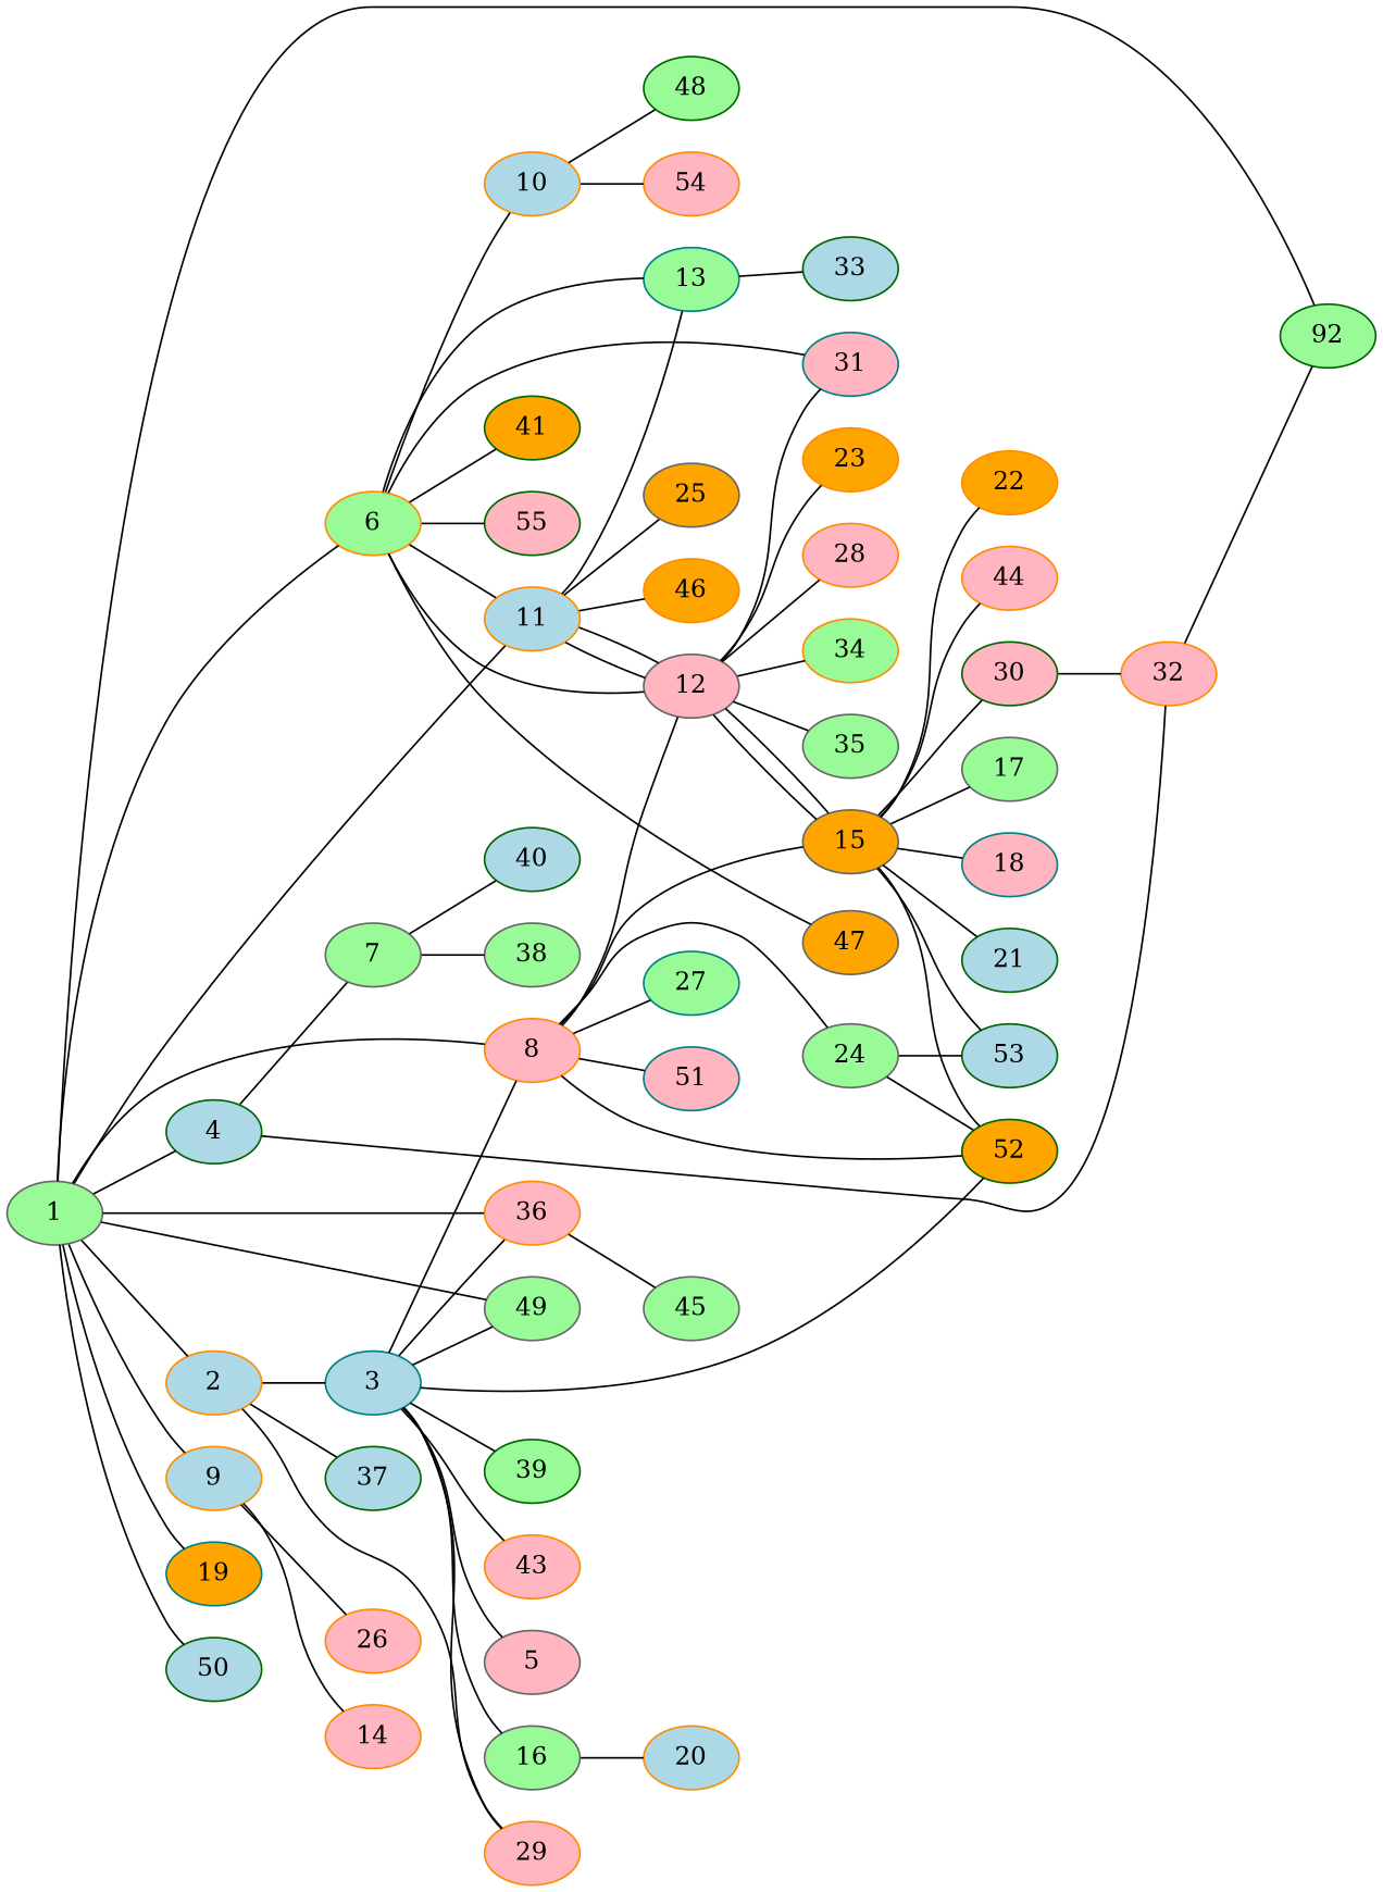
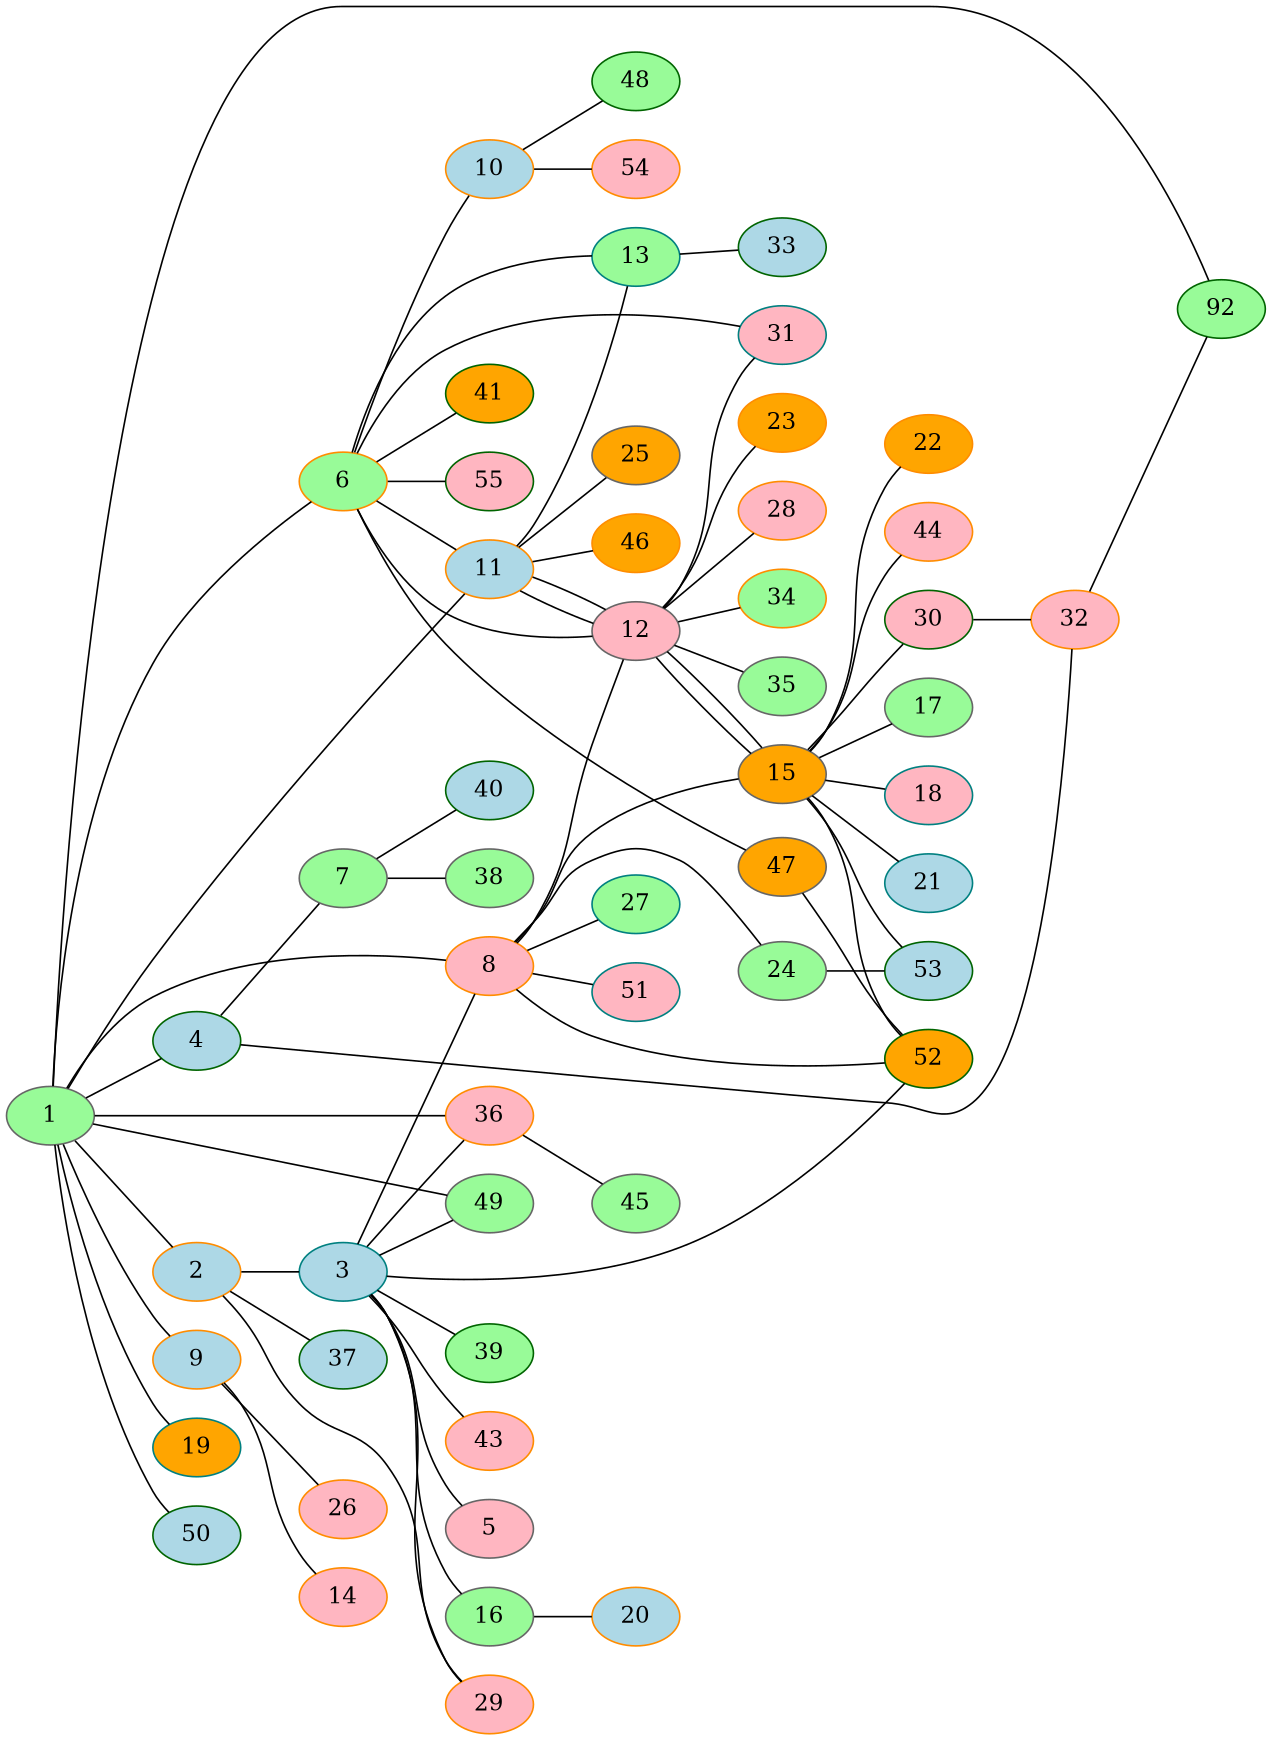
  graph {
    rankdir=LR
    node [color=darkorange fillcolor=lightpink style=filled]
    1 [color=gray40 fillcolor=palegreen]
    2 [fillcolor=lightblue]
    4 [color=darkgreen fillcolor=lightblue]
    6 [fillcolor=palegreen]
    8
    9 [fillcolor=lightblue]
    11 [fillcolor=lightblue]
    19 [color=teal fillcolor=orange]
    36
    n10 [color=darkgreen fillcolor=palegreen label=92]
    49 [color=gray40 fillcolor=palegreen]
    50 [color=darkgreen fillcolor=lightblue]
    3 [color=teal fillcolor=lightblue]
    29
    37 [color=darkgreen fillcolor=lightblue]
    7 [color=gray40 fillcolor=palegreen]
    32
    10 [fillcolor=lightblue]
    12 [color=gray40]
    13 [color=teal fillcolor=palegreen]
    31 [color=teal]
    41 [color=darkgreen fillcolor=orange]
    47 [color=gray40 fillcolor=orange]
    55 [color=darkgreen]
    52 [color=darkgreen fillcolor=orange]
    15 [color=gray40 fillcolor=orange]
    24 [color=gray40 fillcolor=palegreen]
    27 [color=teal fillcolor=palegreen]
    51 [color=teal]
    14
    26
    25 [color=gray40 fillcolor=orange]
    46 [fillcolor=orange]
    45 [color=gray40 fillcolor=palegreen]
    5 [color=gray40]
    16 [color=gray40 fillcolor=palegreen]
    39 [color=darkgreen fillcolor=palegreen]
    43
    20 [fillcolor=lightblue]
    38 [color=gray40 fillcolor=palegreen]
    40 [color=darkgreen fillcolor=lightblue]
    48 [color=darkgreen fillcolor=palegreen]
    54
    23 [fillcolor=orange]
    28
    34 [fillcolor=palegreen]
    35 [color=gray40 fillcolor=palegreen]
    33 [color=darkgreen fillcolor=lightblue]
    17 [color=gray40 fillcolor=palegreen]
    18 [color=teal]
-   21 [color=darkgreen fillcolor=lightblue]
+   21 [color=teal fillcolor=lightblue]
    22 [fillcolor=orange]
    30 [color=darkgreen]
    44
    53 [color=darkgreen fillcolor=lightblue]
    1 -- 2
    1 -- 4
    1 -- 6
    1 -- 8
    1 -- 9
    1 -- 11
    1 -- 19
    1 -- 36
    1 -- n10
    1 -- 49
    1 -- 50
    2 -- 3
    2 -- 29
    2 -- 37
    4 -- 7
    4 -- 32
    6 -- 11
    6 -- 10
    6 -- 12
    6 -- 13
    6 -- 31
    6 -- 41
    6 -- 47
    6 -- 55
    8 -- 12
    8 -- 52
    8 -- 15
    8 -- 24
    8 -- 27
    8 -- 51
    9 -- 14
    9 -- 26
    11 -- 12
    11 -- 12
    11 -- 13
    11 -- 25
    11 -- 46
    36 -- 45
    3 -- 8
    3 -- 36
    3 -- 49
    3 -- 29
    3 -- 52
    3 -- 5
    3 -- 16
    3 -- 39
    3 -- 43
    7 -- 38
    7 -- 40
    32 -- n10
    10 -- 48
    10 -- 54
    12 -- 31
    12 -- 15
    12 -- 15
    12 -- 23
    12 -- 28
    12 -- 34
    12 -- 35
    13 -- 33
-   24 -- 52
+   47 -- 52
    15 -- 52
    15 -- 17
    15 -- 18
    15 -- 21
    15 -- 22
    15 -- 30
    15 -- 44
    15 -- 53
    24 -- 53
    16 -- 20
    30 -- 32
  }
